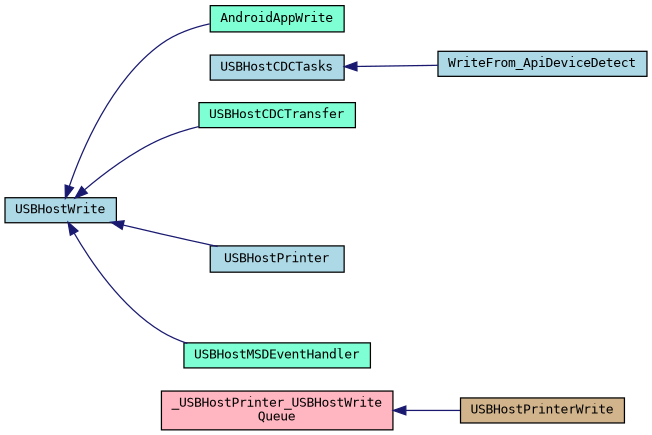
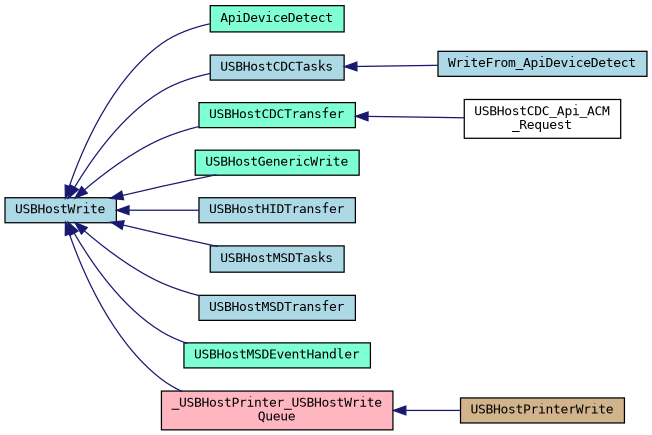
  digraph {
    fontname="DejaVu Sans Mono"
    rankdir=LR
    node [color=black fillcolor=lightblue fontname="DejaVu Sans Mono" fontsize=10 shape=record style=filled]
    edge [color=midnightblue dir=back fontname="DejaVu Sans Mono" fontsize=10 labelfontname=Helvetica labelfontsize=10 style=solid]
    n1 [fontcolor=black height=0.2 label=USBHostWrite width=0.4]
-   n2 [fillcolor=aquamarine height=0.2 label=AndroidAppWrite width=0.4]
+   n2 [fillcolor=aquamarine height=0.2 label=ApiDeviceDetect width=0.4]
    n3 [height=0.2 label=USBHostCDCTasks width=0.4]
    n4 [fillcolor=aquamarine height=0.2 label=USBHostCDCTransfer width=0.4]
-   n7 [height=0.2 label=USBHostPrinter width=0.4]
+   n5 [fillcolor=aquamarine height=0.2 label=USBHostGenericWrite width=0.4]
+   n6 [height=0.2 label=USBHostHIDTransfer width=0.4]
+   n7 [height=0.2 label=USBHostMSDTasks width=0.4]
+   n8 [height=0.2 label=USBHostMSDTransfer width=0.4]
    n9 [fillcolor=aquamarine height=0.2 label=USBHostMSDEventHandler width=0.4]
    n10 [fillcolor=lightpink height=0.2 label="_USBHostPrinter_USBHostWrite\lQueue" width=0.4]
    n11 [height=0.2 label=WriteFrom_ApiDeviceDetect width=0.4]
+   n12 [fillcolor=white height=0.2 label="USBHostCDC_Api_ACM\l_Request" width=0.4]
    n13 [fillcolor=tan height=0.2 label=USBHostPrinterWrite width=0.4]
    n1 -> n2
+   n1 -> n3
    n1 -> n4
+   n1 -> n5
+   n1 -> n6
    n1 -> n7
+   n1 -> n8
    n1 -> n9
+   n1 -> n10
    n3 -> n11
+   n4 -> n12
    n10 -> n13
  }
